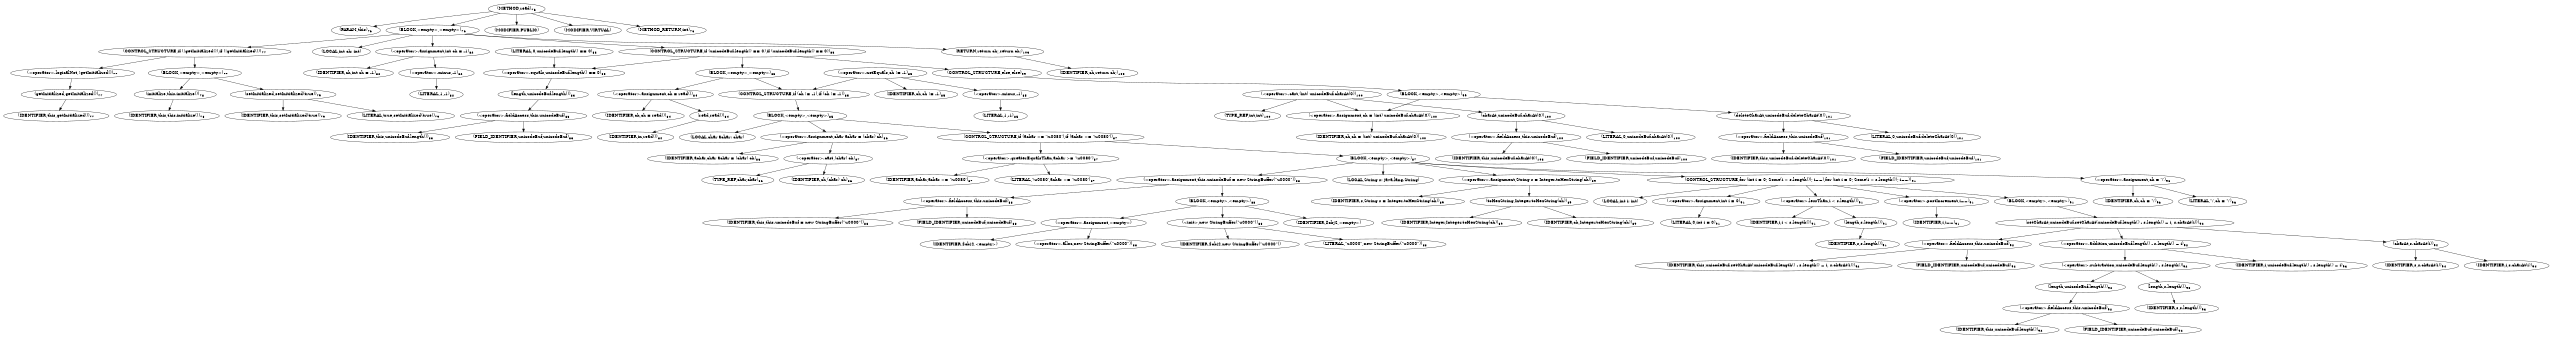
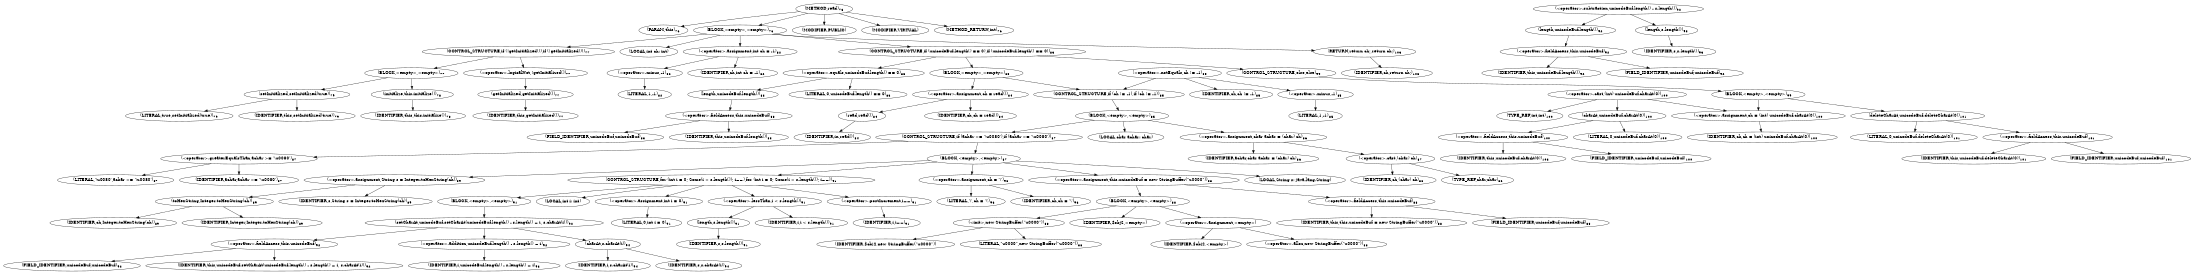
  digraph {
    n1 [label=<(METHOD,read)<SUB>76</SUB>>]
    n2 [label=<(PARAM,this)<SUB>76</SUB>>]
    n3 [label=<(BLOCK,&lt;empty&gt;,&lt;empty&gt;)<SUB>76</SUB>>]
    n4 [label=<(MODIFIER,PUBLIC)>]
    n5 [label=<(MODIFIER,VIRTUAL)>]
    n6 [label=<(METHOD_RETURN,int)<SUB>76</SUB>>]
    n7 [label=<(CONTROL_STRUCTURE,if (!getInitialized()),if (!getInitialized()))<SUB>77</SUB>>]
    n8 [label=<(LOCAL,int ch: int)>]
    n9 [label=<(&lt;operator&gt;.assignment,int ch = -1)<SUB>82</SUB>>]
    n10 [label=<(CONTROL_STRUCTURE,if (unicodeBuf.length() == 0),if (unicodeBuf.length() == 0))<SUB>83</SUB>>]
    n11 [label=<(RETURN,return ch;,return ch;)<SUB>103</SUB>>]
    n12 [label=<(&lt;operator&gt;.logicalNot,!getInitialized())<SUB>77</SUB>>]
    n13 [label=<(BLOCK,&lt;empty&gt;,&lt;empty&gt;)<SUB>77</SUB>>]
    n14 [label=<(IDENTIFIER,ch,int ch = -1)<SUB>82</SUB>>]
    n15 [label=<(&lt;operator&gt;.minus,-1)<SUB>82</SUB>>]
    n16 [label=<(&lt;operator&gt;.equals,unicodeBuf.length() == 0)<SUB>83</SUB>>]
    n17 [label=<(BLOCK,&lt;empty&gt;,&lt;empty&gt;)<SUB>83</SUB>>]
    n18 [label=<(CONTROL_STRUCTURE,else,else)<SUB>99</SUB>>]
    n19 [label=<(IDENTIFIER,ch,return ch;)<SUB>103</SUB>>]
    n20 [label=<(getInitialized,getInitialized())<SUB>77</SUB>>]
    n21 [label=<(initialize,this.initialize())<SUB>78</SUB>>]
    n22 [label=<(setInitialized,setInitialized(true))<SUB>79</SUB>>]
    n23 [label=<(IDENTIFIER,this,getInitialized())<SUB>77</SUB>>]
    n24 [label=<(IDENTIFIER,this,this.initialize())<SUB>78</SUB>>]
    n25 [label=<(IDENTIFIER,this,setInitialized(true))<SUB>79</SUB>>]
    n26 [label=<(LITERAL,true,setInitialized(true))<SUB>79</SUB>>]
    n27 [label=<(LITERAL,1,-1)<SUB>82</SUB>>]
    n28 [label=<(length,unicodeBuf.length())<SUB>83</SUB>>]
    n29 [label=<(LITERAL,0,unicodeBuf.length() == 0)<SUB>83</SUB>>]
    n30 [label=<(&lt;operator&gt;.assignment,ch = read())<SUB>84</SUB>>]
    n31 [label=<(CONTROL_STRUCTURE,if (ch != -1),if (ch != -1))<SUB>85</SUB>>]
    n32 [label=<(BLOCK,&lt;empty&gt;,&lt;empty&gt;)<SUB>99</SUB>>]
    n33 [label=<(&lt;operator&gt;.fieldAccess,this.unicodeBuf)<SUB>83</SUB>>]
    n34 [label=<(IDENTIFIER,this,unicodeBuf.length())<SUB>83</SUB>>]
    n35 [label=<(FIELD_IDENTIFIER,unicodeBuf,unicodeBuf)<SUB>83</SUB>>]
    n36 [label=<(IDENTIFIER,ch,ch = read())<SUB>84</SUB>>]
    n37 [label=<(read,read())<SUB>84</SUB>>]
    n38 [label=<(BLOCK,&lt;empty&gt;,&lt;empty&gt;)<SUB>85</SUB>>]
    n39 [label=<(IDENTIFIER,in,read())<SUB>84</SUB>>]
    n40 [label=<(&lt;operator&gt;.notEquals,ch != -1)<SUB>85</SUB>>]
    n41 [label=<(IDENTIFIER,ch,ch != -1)<SUB>85</SUB>>]
    n42 [label=<(&lt;operator&gt;.minus,-1)<SUB>85</SUB>>]
    n43 [label=<(LOCAL,char achar: char)>]
    n44 [label=<(&lt;operator&gt;.assignment,char achar = (char) ch)<SUB>86</SUB>>]
    n45 [label=<(CONTROL_STRUCTURE,if (achar &gt;= '\u0080'),if (achar &gt;= '\u0080'))<SUB>87</SUB>>]
    n46 [label=<(LITERAL,1,-1)<SUB>85</SUB>>]
    n47 [label=<(IDENTIFIER,achar,char achar = (char) ch)<SUB>86</SUB>>]
    n48 [label=<(&lt;operator&gt;.cast,(char) ch)<SUB>87</SUB>>]
    n49 [label=<(&lt;operator&gt;.greaterEqualsThan,achar &gt;= '\u0080')<SUB>87</SUB>>]
    n50 [label=<(BLOCK,&lt;empty&gt;,&lt;empty&gt;)<SUB>87</SUB>>]
    n51 [label=<(TYPE_REF,char,char)<SUB>86</SUB>>]
    n52 [label=<(IDENTIFIER,ch,(char) ch)<SUB>86</SUB>>]
    n53 [label=<(IDENTIFIER,achar,achar &gt;= '\u0080')<SUB>87</SUB>>]
    n54 [label=<(LITERAL,'\u0080',achar &gt;= '\u0080')<SUB>87</SUB>>]
    n55 [label=<(&lt;operator&gt;.assignment,this.unicodeBuf = new StringBuffer(&quot;u0000&quot;))<SUB>88</SUB>>]
    n56 [label=<(LOCAL,String s: java.lang.String)>]
    n57 [label=<(&lt;operator&gt;.assignment,String s = Integer.toHexString(ch))<SUB>89</SUB>>]
    n58 [label=<(CONTROL_STRUCTURE,for (int i = 0; Some(i &lt; s.length()); i++),for (int i = 0; Some(i &lt; s.length()); i++))<SUB>91</SUB>>]
    n59 [label=<(&lt;operator&gt;.assignment,ch = '\\')<SUB>96</SUB>>]
    n60 [label=<(&lt;operator&gt;.fieldAccess,this.unicodeBuf)<SUB>88</SUB>>]
    n61 [label=<(BLOCK,&lt;empty&gt;,&lt;empty&gt;)<SUB>88</SUB>>]
    n62 [label=<(IDENTIFIER,s,String s = Integer.toHexString(ch))<SUB>89</SUB>>]
    n63 [label=<(toHexString,Integer.toHexString(ch))<SUB>89</SUB>>]
    n64 [label=<(LOCAL,int i: int)>]
    n65 [label=<(&lt;operator&gt;.assignment,int i = 0)<SUB>91</SUB>>]
    n66 [label=<(&lt;operator&gt;.lessThan,i &lt; s.length())<SUB>91</SUB>>]
    n67 [label=<(&lt;operator&gt;.postIncrement,i++)<SUB>91</SUB>>]
    n68 [label=<(BLOCK,&lt;empty&gt;,&lt;empty&gt;)<SUB>91</SUB>>]
    n69 [label=<(IDENTIFIER,ch,ch = '\\')<SUB>96</SUB>>]
    n70 [label=<(LITERAL,'\\',ch = '\\')<SUB>96</SUB>>]
    n71 [label=<(IDENTIFIER,this,this.unicodeBuf = new StringBuffer(&quot;u0000&quot;))<SUB>88</SUB>>]
    n72 [label=<(FIELD_IDENTIFIER,unicodeBuf,unicodeBuf)<SUB>88</SUB>>]
    n73 [label=<(&lt;operator&gt;.assignment,&lt;empty&gt;)>]
    n74 [label=<(&lt;init&gt;,new StringBuffer(&quot;u0000&quot;))<SUB>88</SUB>>]
    n75 [label=<(IDENTIFIER,$obj2,&lt;empty&gt;)>]
    n76 [label=<(IDENTIFIER,$obj2,&lt;empty&gt;)>]
    n77 [label=<(&lt;operator&gt;.alloc,new StringBuffer(&quot;u0000&quot;))<SUB>88</SUB>>]
    n78 [label=<(IDENTIFIER,$obj2,new StringBuffer(&quot;u0000&quot;))>]
    n79 [label=<(LITERAL,&quot;u0000&quot;,new StringBuffer(&quot;u0000&quot;))<SUB>88</SUB>>]
    n80 [label=<(IDENTIFIER,Integer,Integer.toHexString(ch))<SUB>89</SUB>>]
    n81 [label=<(IDENTIFIER,ch,Integer.toHexString(ch))<SUB>89</SUB>>]
    n82 [label=<(LITERAL,0,int i = 0)<SUB>91</SUB>>]
    n83 [label=<(IDENTIFIER,i,i &lt; s.length())<SUB>91</SUB>>]
    n84 [label=<(length,s.length())<SUB>91</SUB>>]
    n85 [label=<(IDENTIFIER,i,i++)<SUB>91</SUB>>]
    n86 [label=<(setCharAt,unicodeBuf.setCharAt(unicodeBuf.length() - s.length() + i, s.charAt(i)))<SUB>92</SUB>>]
    n87 [label=<(IDENTIFIER,s,s.length())<SUB>91</SUB>>]
    n88 [label=<(&lt;operator&gt;.fieldAccess,this.unicodeBuf)<SUB>92</SUB>>]
    n89 [label=<(&lt;operator&gt;.addition,unicodeBuf.length() - s.length() + i)<SUB>92</SUB>>]
    n90 [label=<(charAt,s.charAt(i))<SUB>94</SUB>>]
    n91 [label=<(IDENTIFIER,this,unicodeBuf.setCharAt(unicodeBuf.length() - s.length() + i, s.charAt(i)))<SUB>92</SUB>>]
    n92 [label=<(FIELD_IDENTIFIER,unicodeBuf,unicodeBuf)<SUB>92</SUB>>]
    n93 [label=<(&lt;operator&gt;.subtraction,unicodeBuf.length() - s.length())<SUB>92</SUB>>]
    n94 [label=<(IDENTIFIER,i,unicodeBuf.length() - s.length() + i)<SUB>93</SUB>>]
    n95 [label=<(IDENTIFIER,s,s.charAt(i))<SUB>94</SUB>>]
    n96 [label=<(IDENTIFIER,i,s.charAt(i))<SUB>94</SUB>>]
    n97 [label=<(length,unicodeBuf.length())<SUB>92</SUB>>]
    n98 [label=<(length,s.length())<SUB>93</SUB>>]
    n99 [label=<(&lt;operator&gt;.fieldAccess,this.unicodeBuf)<SUB>92</SUB>>]
    n100 [label=<(IDENTIFIER,s,s.length())<SUB>93</SUB>>]
    n101 [label=<(IDENTIFIER,this,unicodeBuf.length())<SUB>92</SUB>>]
    n102 [label=<(FIELD_IDENTIFIER,unicodeBuf,unicodeBuf)<SUB>92</SUB>>]
    n103 [label=<(&lt;operator&gt;.assignment,ch = (int) unicodeBuf.charAt(0))<SUB>100</SUB>>]
    n104 [label=<(deleteCharAt,unicodeBuf.deleteCharAt(0))<SUB>101</SUB>>]
    n105 [label=<(IDENTIFIER,ch,ch = (int) unicodeBuf.charAt(0))<SUB>100</SUB>>]
    n106 [label=<(&lt;operator&gt;.fieldAccess,this.unicodeBuf)<SUB>101</SUB>>]
    n107 [label=<(LITERAL,0,unicodeBuf.deleteCharAt(0))<SUB>101</SUB>>]
    n108 [label=<(&lt;operator&gt;.cast,(int) unicodeBuf.charAt(0))<SUB>100</SUB>>]
    n109 [label=<(TYPE_REF,int,int)<SUB>100</SUB>>]
    n110 [label=<(charAt,unicodeBuf.charAt(0))<SUB>100</SUB>>]
    n111 [label=<(&lt;operator&gt;.fieldAccess,this.unicodeBuf)<SUB>100</SUB>>]
    n112 [label=<(LITERAL,0,unicodeBuf.charAt(0))<SUB>100</SUB>>]
    n113 [label=<(IDENTIFIER,this,unicodeBuf.charAt(0))<SUB>103</SUB>>]
    n114 [label=<(FIELD_IDENTIFIER,unicodeBuf,unicodeBuf)<SUB>100</SUB>>]
    n115 [label=<(IDENTIFIER,this,unicodeBuf.deleteCharAt(0))<SUB>101</SUB>>]
    n116 [label=<(FIELD_IDENTIFIER,unicodeBuf,unicodeBuf)<SUB>101</SUB>>]
    n1 -> n2
    n1 -> n3
    n1 -> n4
    n1 -> n5
    n1 -> n6
    n3 -> n7
    n3 -> n8
    n3 -> n9
    n3 -> n10
    n3 -> n11
    n7 -> n12
    n7 -> n13
    n9 -> n14
    n9 -> n15
    n10 -> n16
    n10 -> n17
    n10 -> n18
    n11 -> n19
    n12 -> n20
    n13 -> n21
    n13 -> n22
    n15 -> n27
    n16 -> n28
-   n29 -> n16
+   n16 -> n29
    n17 -> n30
    n17 -> n31
    n18 -> n32
    n20 -> n23
    n21 -> n24
    n22 -> n25
    n22 -> n26
    n28 -> n33
    n30 -> n36
    n30 -> n37
    n31 -> n38
    n32 -> n103
    n32 -> n104
    n33 -> n34
    n33 -> n35
    n37 -> n39
    n38 -> n43
    n38 -> n44
    n38 -> n45
    n40 -> n31
    n40 -> n41
    n40 -> n42
    n42 -> n46
    n44 -> n47
    n44 -> n48
    n45 -> n49
    n45 -> n50
    n48 -> n51
    n48 -> n52
    n49 -> n53
    n49 -> n54
    n50 -> n55
    n50 -> n56
    n50 -> n57
    n50 -> n58
    n50 -> n59
    n55 -> n60
    n55 -> n61
    n57 -> n62
    n57 -> n63
    n58 -> n64
    n58 -> n65
    n58 -> n66
    n58 -> n67
    n58 -> n68
    n59 -> n69
    n59 -> n70
    n60 -> n71
    n60 -> n72
    n61 -> n73
    n61 -> n74
    n61 -> n75
    n63 -> n80
    n63 -> n81
    n65 -> n82
    n66 -> n83
    n66 -> n84
    n67 -> n85
    n68 -> n86
    n73 -> n76
    n73 -> n77
    n74 -> n78
    n74 -> n79
    n84 -> n87
    n86 -> n88
    n86 -> n89
    n86 -> n90
    n88 -> n91
    n88 -> n92
-   n89 -> n93
    n89 -> n94
    n90 -> n95
    n90 -> n96
    n93 -> n97
    n93 -> n98
    n97 -> n99
    n98 -> n100
    n99 -> n101
    n99 -> n102
    n103 -> n105
    n104 -> n106
    n104 -> n107
    n106 -> n115
    n106 -> n116
    n108 -> n103
    n108 -> n109
    n108 -> n110
    n110 -> n111
    n110 -> n112
    n111 -> n113
    n111 -> n114
  }
